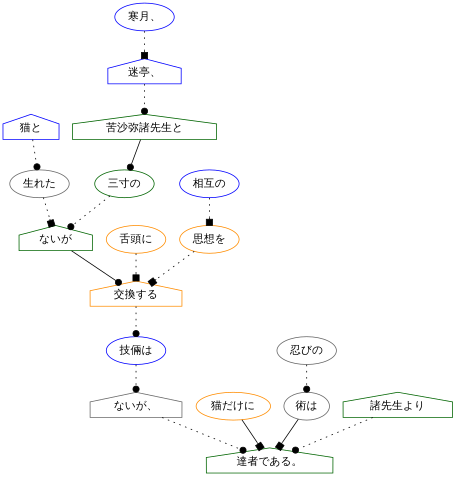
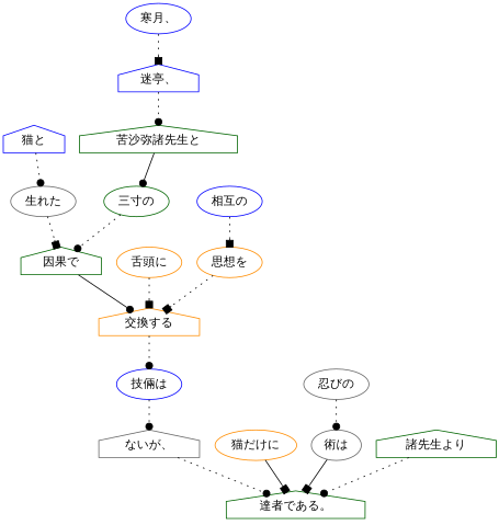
  digraph {
    node [color=blue shape=ellipse]
    edge [arrowhead=dot style=dotted]
    n1 [label="猫と" shape=house]
    n2 [color=gray40 label="生れた"]
-   n3 [color=darkgreen label="ないが" shape=house]
+   n3 [color=darkgreen label="因果で" shape=house]
    n4 [color=darkorange label="交換する" shape=house]
    n5 [label="技倆は"]
    n6 [label="寒月、"]
    n7 [label="迷亭、" shape=house]
    n8 [color=darkgreen label="苦沙弥諸先生と" shape=house]
    n9 [color=darkgreen label="三寸の"]
    n10 [color=darkorange label="舌頭に"]
    n11 [label="相互の"]
    n12 [color=darkorange label="思想を"]
    n13 [color=gray40 label="ないが、" shape=house]
    n14 [color=darkgreen label="達者である。" shape=house]
    n15 [color=darkorange label="猫だけに"]
    n16 [color=gray40 label="忍びの"]
    n17 [color=gray40 label="術は"]
    n18 [color=darkgreen label="諸先生より" shape=house]
    n1 -> n2
    n2 -> n3 [arrowhead=box]
    n3 -> n4 [style=solid]
    n4 -> n5
    n5 -> n13
    n6 -> n7 [arrowhead=box]
    n7 -> n8
    n8 -> n9 [style=solid]
    n9 -> n3
    n10 -> n4 [arrowhead=box]
    n11 -> n12 [arrowhead=box]
    n12 -> n4 [arrowhead=box]
    n13 -> n14
    n15 -> n14 [arrowhead=box style=solid]
    n16 -> n17
    n17 -> n14 [arrowhead=box style=solid]
    n18 -> n14
  }
